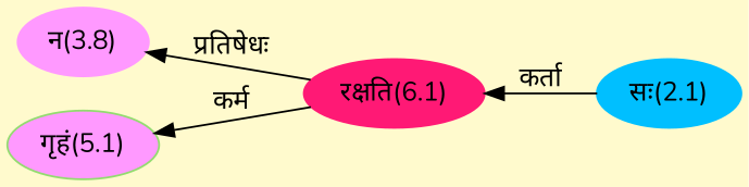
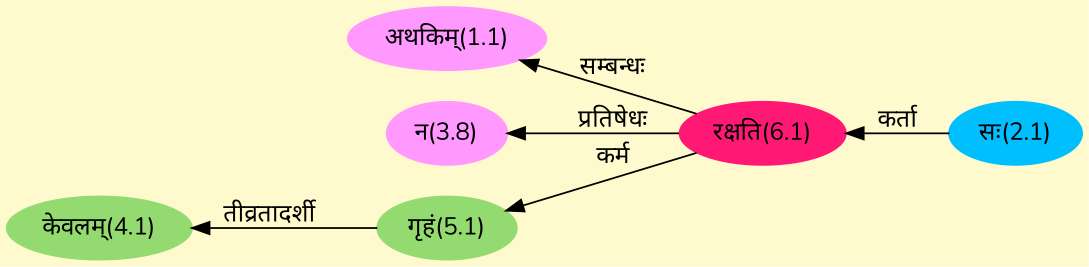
  digraph {
    bgcolor=lemonchiffon1
    compound=true
    fontname=Nunito
    rankdir=LR
    node [color="#FF99FF" fontname=Nunito style=filled]
    edge [dir=back fontname=Nunito]
+   n1 [label="अथकिम्(1.1)"]
    n2 [color="#FF1975" label="रक्षति(6.1)"]
    n3 [color="#00BFFF" label="सः(2.1)"]
    n4 [label="न(3.8)"]
-   n6 [color="#93DB70" label="गृहं(5.1)" fillcolor="#FF99FF"]
+   n5 [color="#93DB70" label="केवलम्(4.1)"]
+   n6 [color="#93DB70" label="गृहं(5.1)"]
+   n1 -> n2 [label="सम्बन्धः"]
    n2 -> n3 [label="कर्ता"]
    n4 -> n2 [label="प्रतिषेधः"]
+   n5 -> n6 [label="तीव्रतादर्शी"]
    n6 -> n2 [label="कर्म"]
  }
